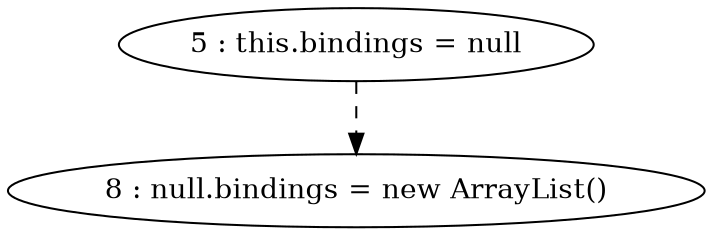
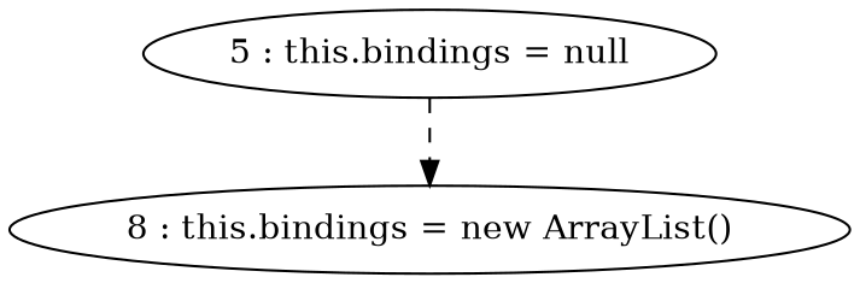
  digraph {
    "5 : this.bindings = null"
-   "8 : this.bindings = new ArrayList()" [label="8 : null.bindings = new ArrayList()"]
+   "8 : this.bindings = new ArrayList()"
    "5 : this.bindings = null" -> "8 : this.bindings = new ArrayList()" [style=dashed]
  }
